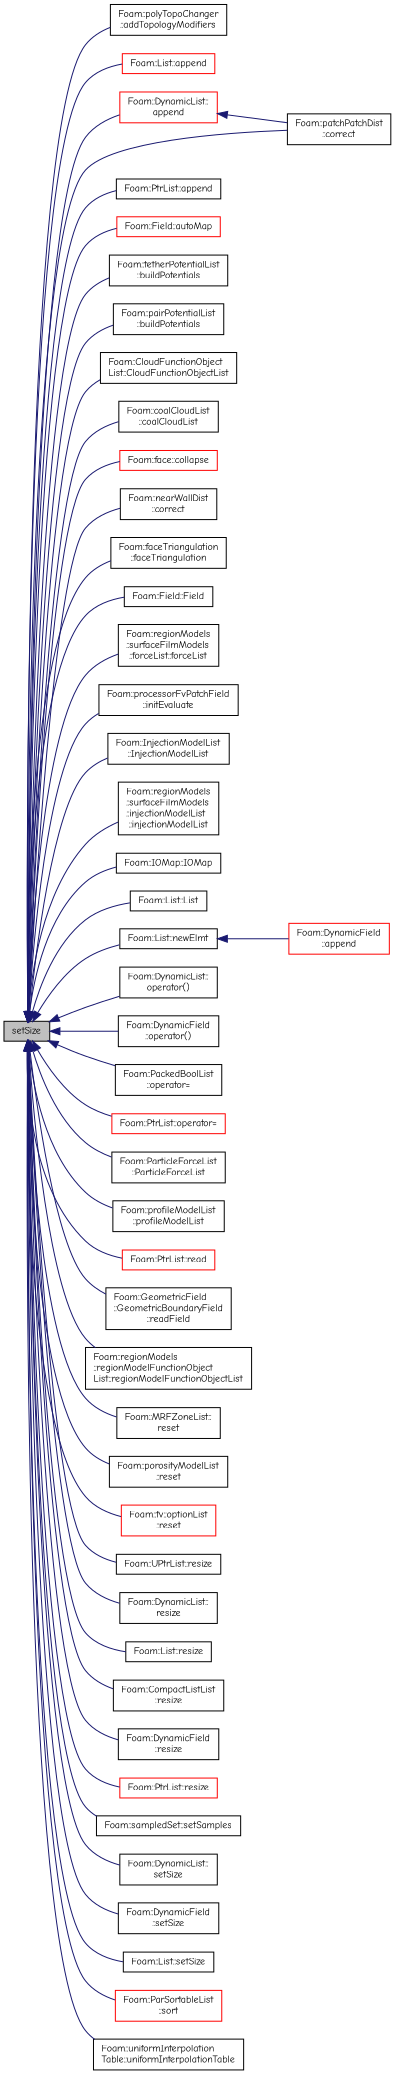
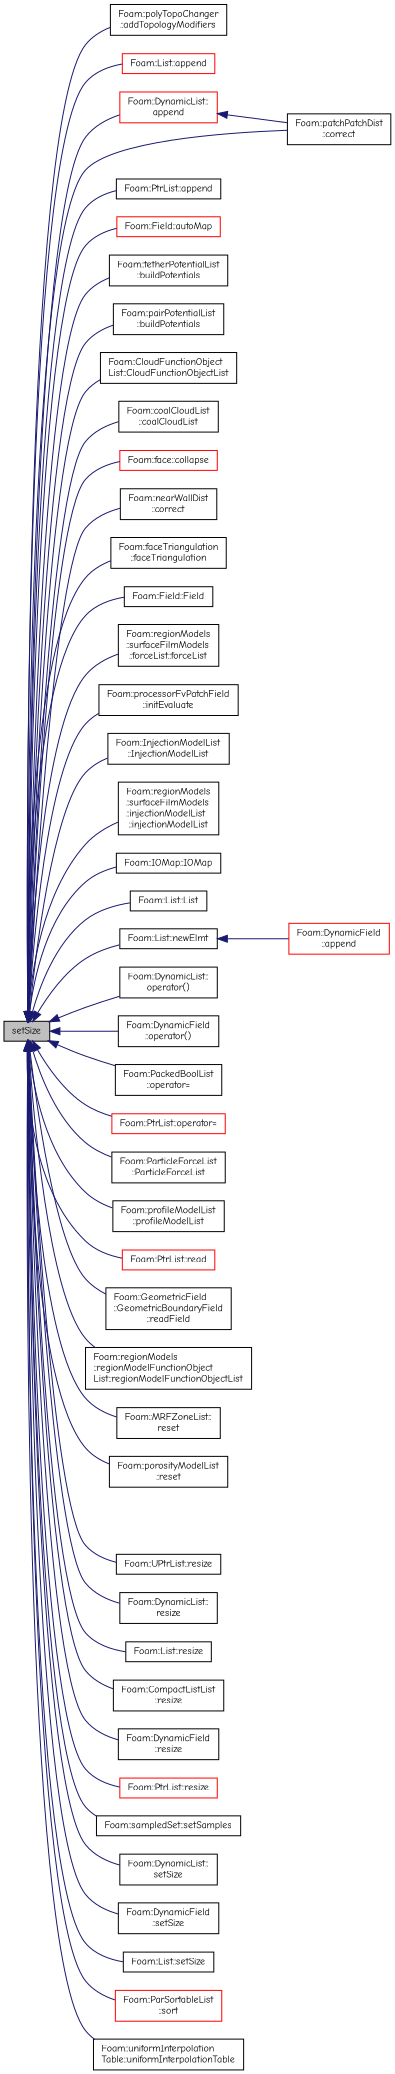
  digraph {
    fontname="Comic Neue"
    rankdir=LR
    node [color=black fontname="Comic Neue" fontsize=10 shape=record]
    edge [color=midnightblue dir=back fontname="Comic Neue" fontsize=10 labelfontname=Helvetica labelfontsize=10 style=solid]
    n1 [fillcolor=grey75 fontcolor=black height=0.2 label=setSize style=filled width=0.4]
    n2 [height=0.2 label="Foam::polyTopoChanger\l::addTopologyModifiers" width=0.4]
    n3 [color=red height=0.2 label="Foam::List::append" width=0.4]
    n4 [color=red height=0.2 label="Foam::DynamicList::\lappend" width=0.4]
    n5 [height=0.2 label="Foam::patchPatchDist\l::correct" width=0.4]
    n6 [height=0.2 label="Foam::PtrList::append" width=0.4]
    n7 [color=red height=0.2 label="Foam::Field::autoMap" width=0.4]
    n8 [height=0.2 label="Foam::tetherPotentialList\l::buildPotentials" width=0.4]
    n9 [height=0.2 label="Foam::pairPotentialList\l::buildPotentials" width=0.4]
    n10 [height=0.2 label="Foam::CloudFunctionObject\lList::CloudFunctionObjectList" width=0.4]
    n11 [height=0.2 label="Foam::coalCloudList\l::coalCloudList" width=0.4]
    n12 [color=red height=0.2 label="Foam::face::collapse" width=0.4]
    n13 [height=0.2 label="Foam::nearWallDist\l::correct" width=0.4]
    n14 [height=0.2 label="Foam::faceTriangulation\l::faceTriangulation" width=0.4]
    n15 [height=0.2 label="Foam::Field::Field" width=0.4]
    n16 [height=0.2 label="Foam::regionModels\l::surfaceFilmModels\l::forceList::forceList" width=0.4]
    n17 [height=0.2 label="Foam::processorFvPatchField\l::initEvaluate" width=0.4]
    n18 [height=0.2 label="Foam::InjectionModelList\l::InjectionModelList" width=0.4]
    n19 [height=0.2 label="Foam::regionModels\l::surfaceFilmModels\l::injectionModelList\l::injectionModelList" width=0.4]
    n20 [height=0.2 label="Foam::IOMap::IOMap" width=0.4]
    n21 [height=0.2 label="Foam::List::List" width=0.4]
    n22 [height=0.2 label="Foam::List::newElmt" width=0.4]
    n23 [height=0.2 label="Foam::DynamicList::\loperator()" width=0.4]
    n24 [height=0.2 label="Foam::DynamicField\l::operator()" width=0.4]
    n25 [height=0.2 label="Foam::PackedBoolList\l::operator=" width=0.4]
    n26 [color=red height=0.2 label="Foam::PtrList::operator=" width=0.4]
    n27 [height=0.2 label="Foam::ParticleForceList\l::ParticleForceList" width=0.4]
    n28 [height=0.2 label="Foam::profileModelList\l::profileModelList" width=0.4]
    n29 [color=red height=0.2 label="Foam::PtrList::read" width=0.4]
    n30 [height=0.2 label="Foam::GeometricField\l::GeometricBoundaryField\l::readField" width=0.4]
    n31 [height=0.2 label="Foam::regionModels\l::regionModelFunctionObject\lList::regionModelFunctionObjectList" width=0.4]
    n32 [height=0.2 label="Foam::MRFZoneList::\lreset" width=0.4]
    n33 [height=0.2 label="Foam::porosityModelList\l::reset" width=0.4]
-   n34 [color=red height=0.2 label="Foam::fv::optionList\l::reset" width=0.4]
    n35 [height=0.2 label="Foam::UPtrList::resize" width=0.4]
    n36 [height=0.2 label="Foam::DynamicList::\lresize" width=0.4]
    n37 [height=0.2 label="Foam::List::resize" width=0.4]
    n38 [height=0.2 label="Foam::CompactListList\l::resize" width=0.4]
    n39 [height=0.2 label="Foam::DynamicField\l::resize" width=0.4]
    n40 [color=red height=0.2 label="Foam::PtrList::resize" width=0.4]
    n41 [height=0.2 label="Foam::sampledSet::setSamples" width=0.4]
    n42 [height=0.2 label="Foam::DynamicList::\lsetSize" width=0.4]
    n43 [height=0.2 label="Foam::DynamicField\l::setSize" width=0.4]
    n44 [height=0.2 label="Foam::List::setSize" width=0.4]
    n45 [color=red height=0.2 label="Foam::ParSortableList\l::sort" width=0.4]
    n46 [height=0.2 label="Foam::uniformInterpolation\lTable::uniformInterpolationTable" width=0.4]
    n47 [color=red height=0.2 label="Foam::DynamicField\l::append" width=0.4]
    n1 -> n2
    n1 -> n3
    n1 -> n4
    n1 -> n5
    n1 -> n6
    n1 -> n7
    n1 -> n8
    n1 -> n9
    n1 -> n10
    n1 -> n11
    n1 -> n12
    n1 -> n13
    n1 -> n14
    n1 -> n15
    n1 -> n16
    n1 -> n17
    n1 -> n18
    n1 -> n19
    n1 -> n20
    n1 -> n21
    n1 -> n22
    n1 -> n23
    n1 -> n24
    n1 -> n25
    n1 -> n26
    n1 -> n27
    n1 -> n28
    n1 -> n29
    n1 -> n30
    n1 -> n31
    n1 -> n32
    n1 -> n33
-   n1 -> n34
    n1 -> n35
    n1 -> n36
    n1 -> n37
    n1 -> n38
    n1 -> n39
    n1 -> n40
    n1 -> n41
    n1 -> n42
    n1 -> n43
    n1 -> n44
    n1 -> n45
    n1 -> n46
    n4 -> n5
    n22 -> n47
  }
